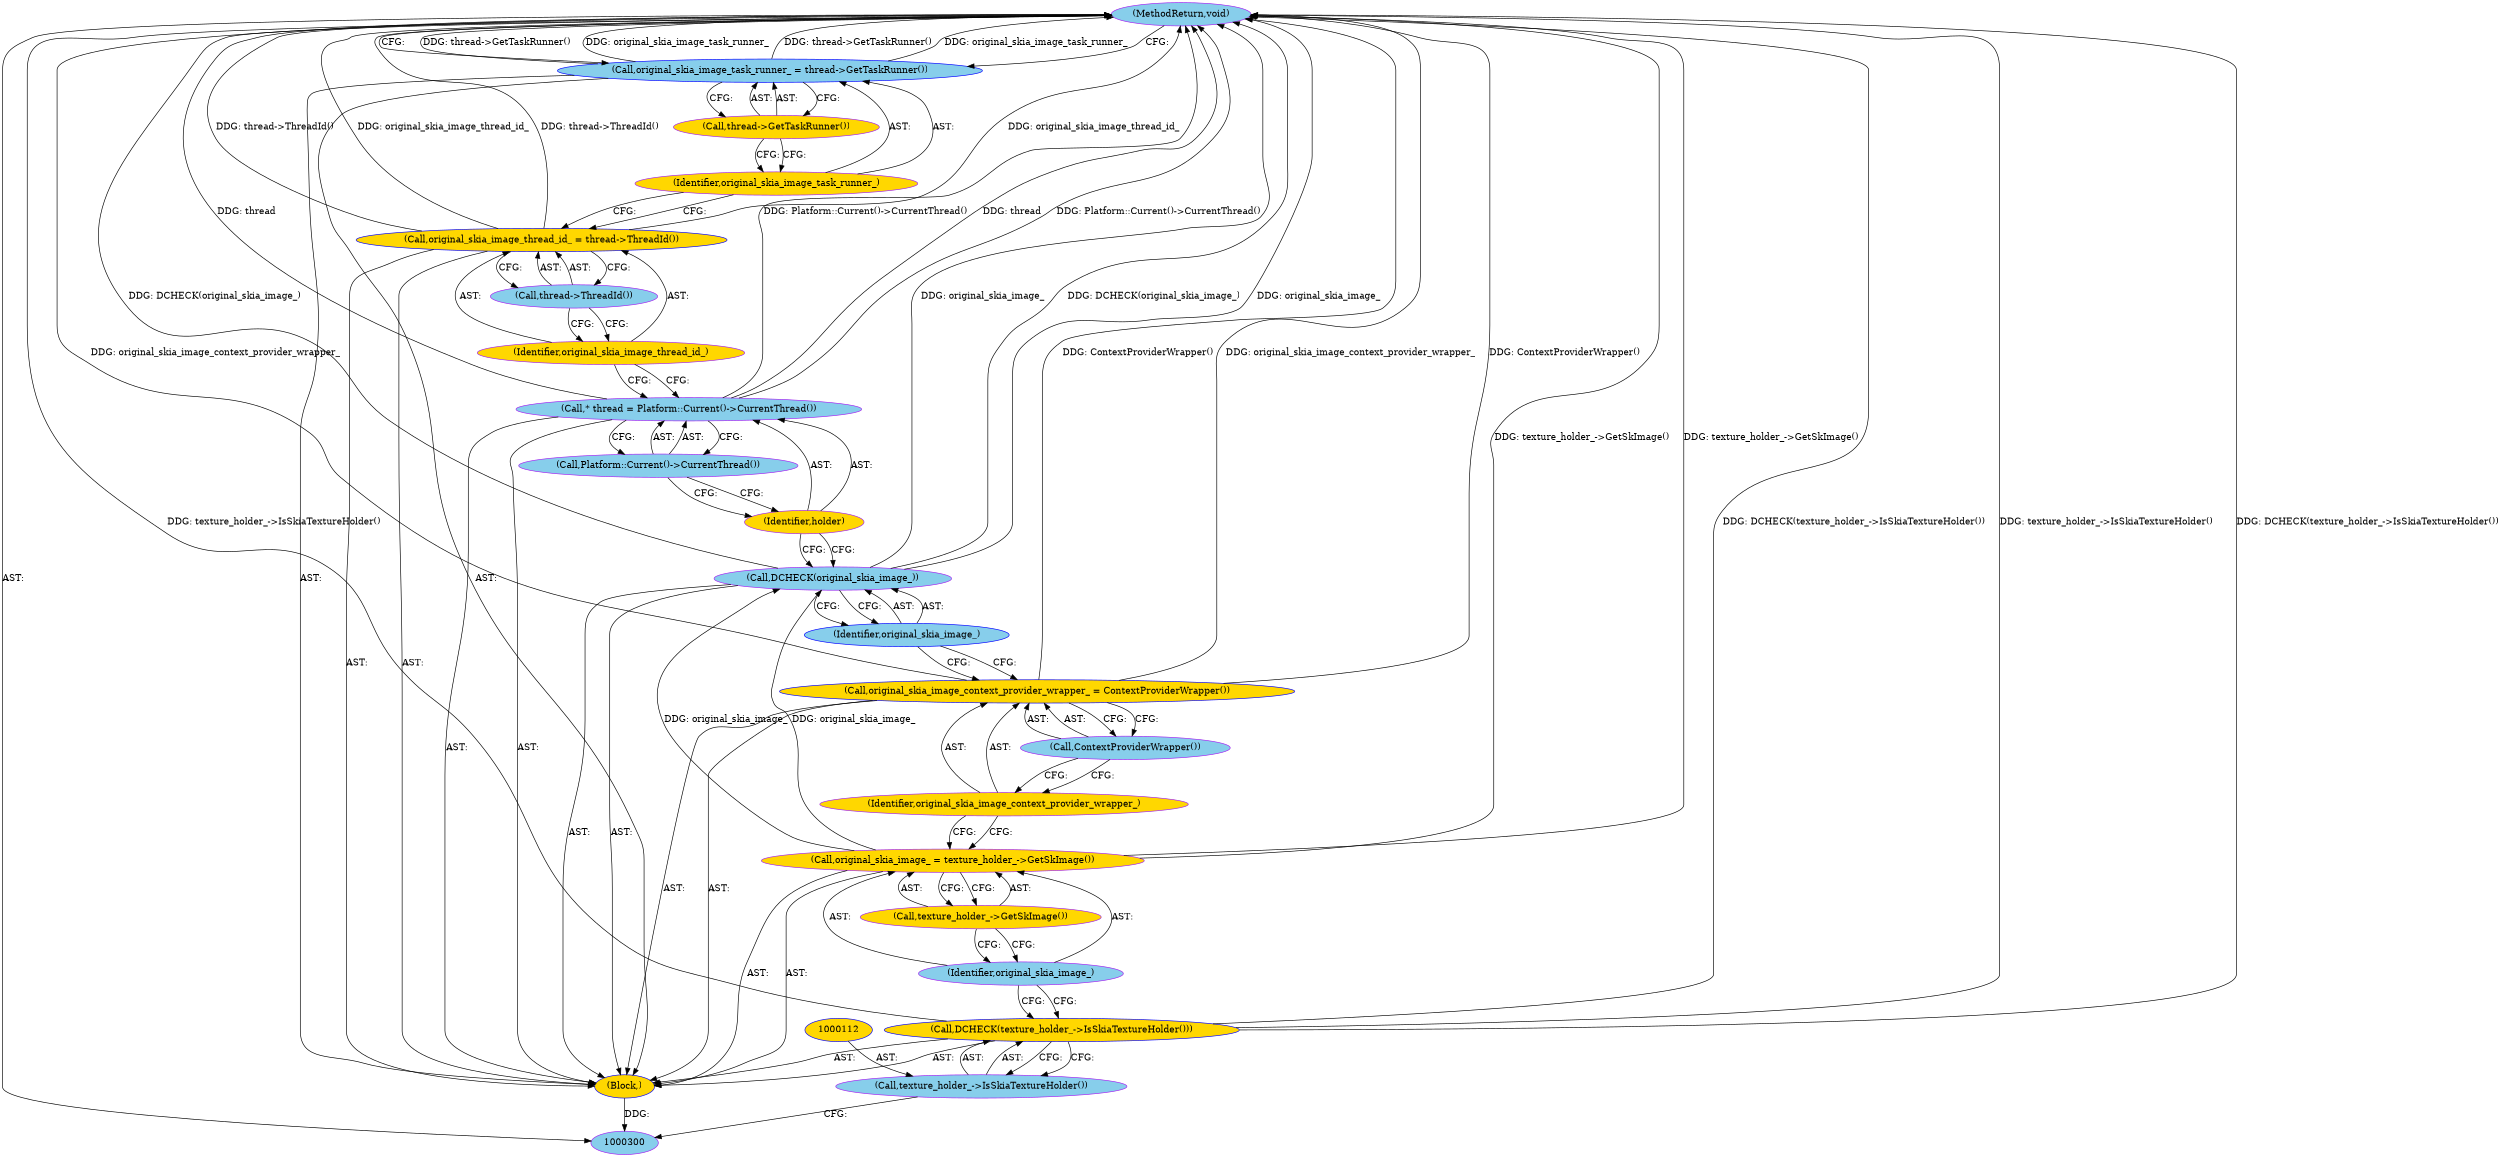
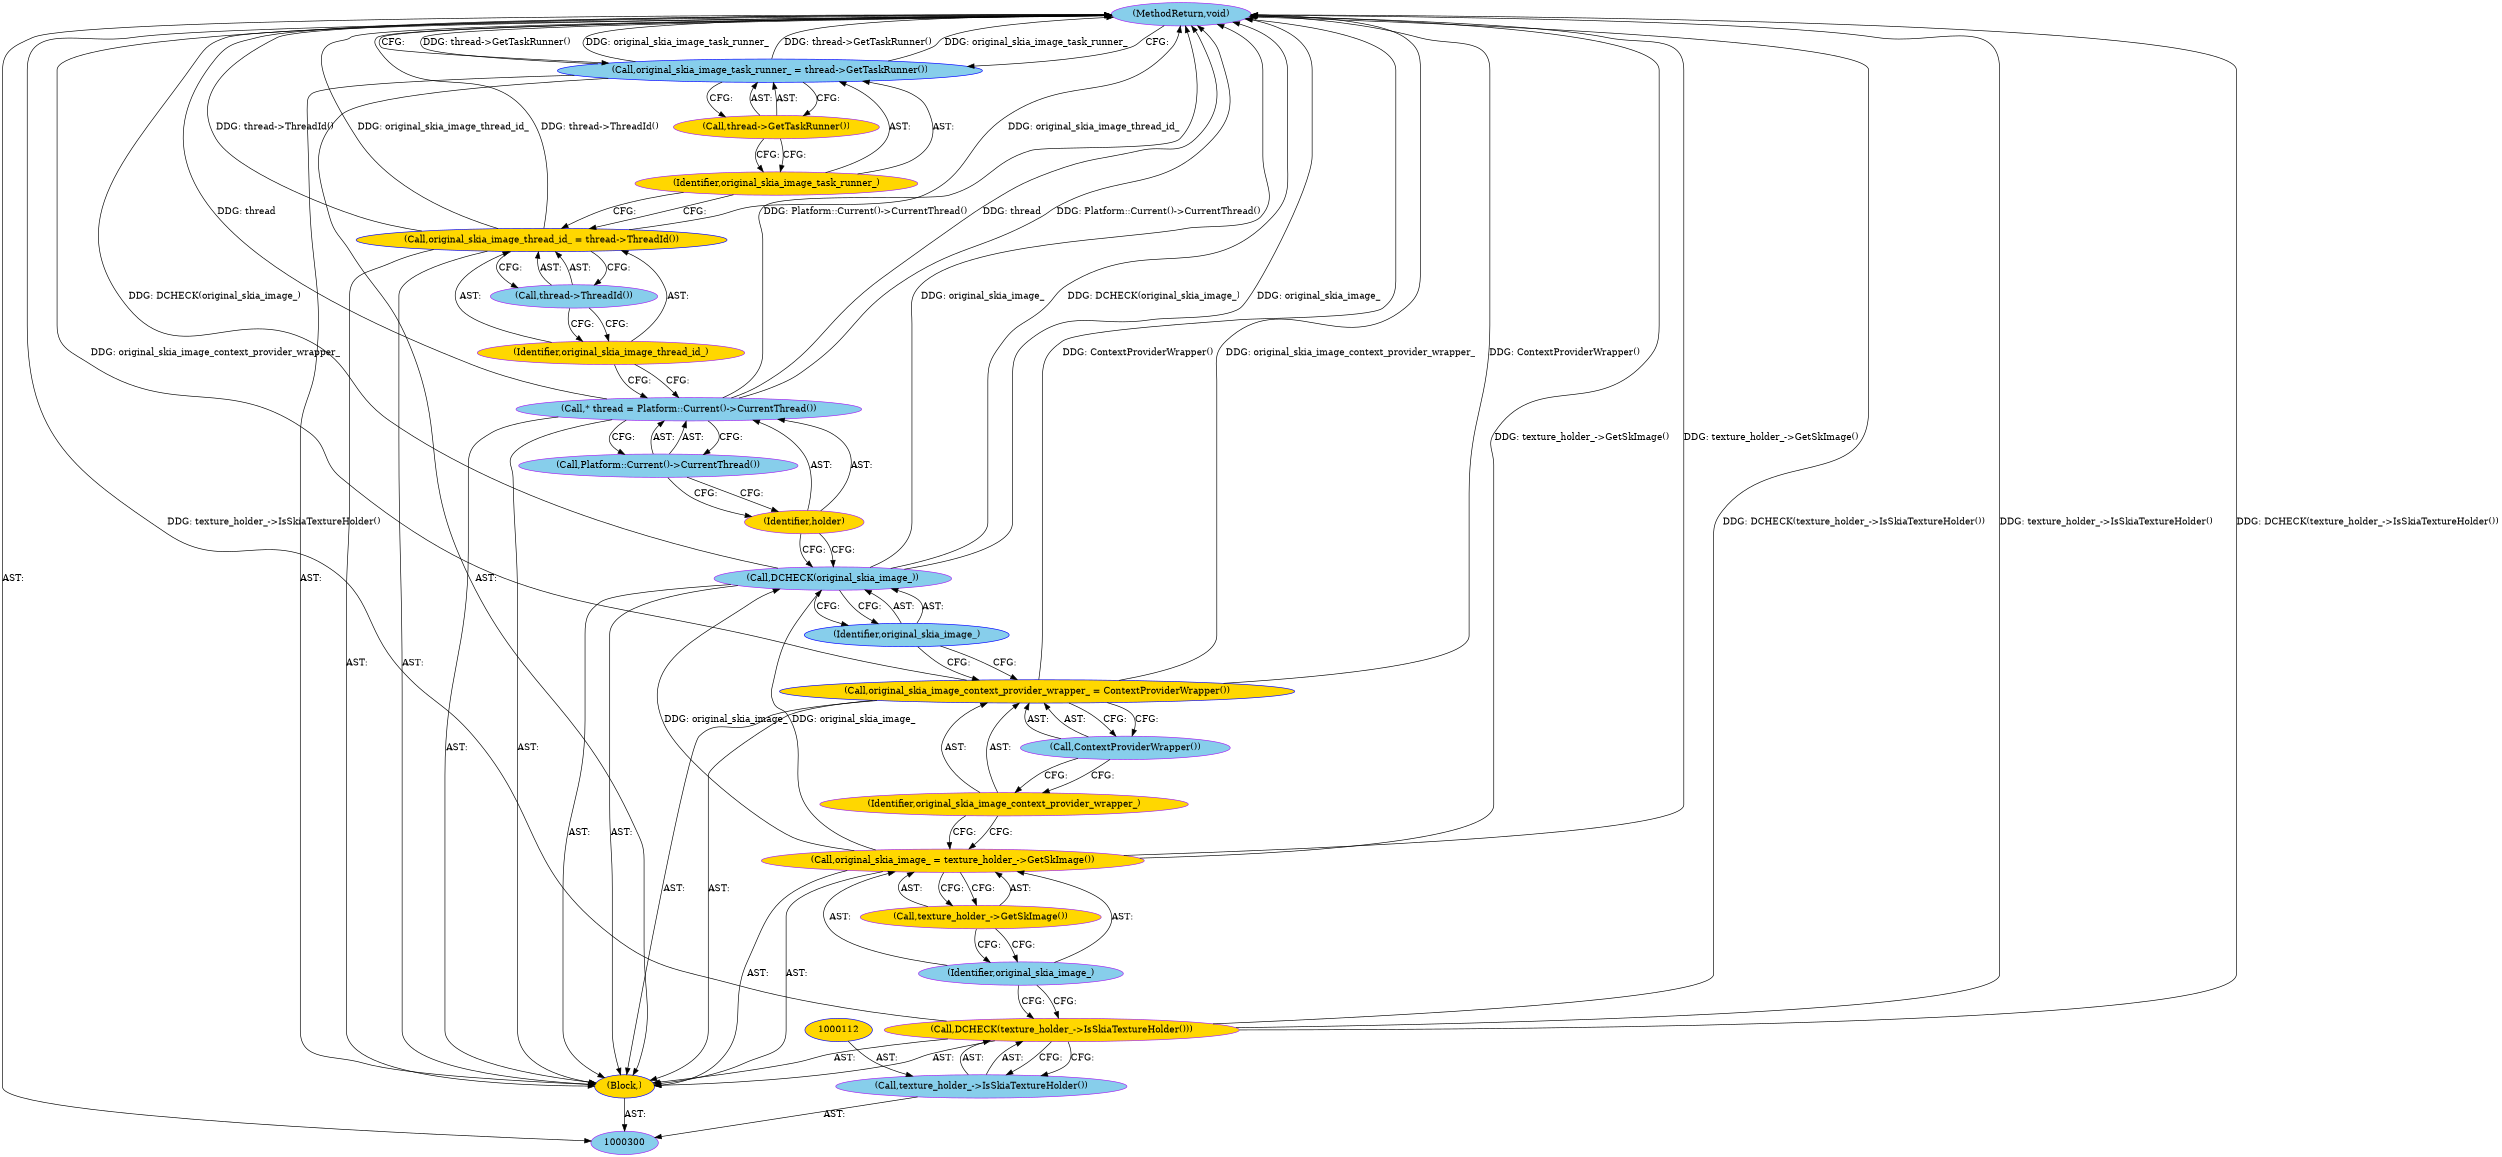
  digraph {
    node [color=purple fillcolor=gold style=filled]
    n1 [fillcolor=skyblue label="(MethodReturn,void)"]
    n2 [color=blue fillcolor=skyblue label="(Call,original_skia_image_task_runner_ = thread->GetTaskRunner())"]
    n3 [fillcolor=skyblue label=1000300]
    n4 [color=blue label="(Block,)"]
    n5 [label="(Call,thread->GetTaskRunner())"]
    n6 [fillcolor=skyblue label="(Call,texture_holder_->IsSkiaTextureHolder())"]
-   n7 [color=blue label="(Call,DCHECK(texture_holder_->IsSkiaTextureHolder()))"]
+   n7 [label="(Call,DCHECK(texture_holder_->IsSkiaTextureHolder()))"]
    n8 [label="(Call,texture_holder_->GetSkImage())"]
    n9 [label="(Call,original_skia_image_ = texture_holder_->GetSkImage())"]
    n10 [fillcolor=skyblue label="(Identifier,original_skia_image_)"]
    n11 [fillcolor=skyblue label="(Call,DCHECK(original_skia_image_))"]
    n12 [color=blue fillcolor=skyblue label="(Identifier,original_skia_image_)"]
    n13 [color=blue label="(Call,original_skia_image_context_provider_wrapper_ = ContextProviderWrapper())"]
    n14 [fillcolor=skyblue label="(Call,ContextProviderWrapper())"]
    n15 [label="(Identifier,original_skia_image_context_provider_wrapper_)"]
    n16 [label="(Identifier,holder)"]
    n17 [fillcolor=skyblue label="(Call,* thread = Platform::Current()->CurrentThread())"]
    n18 [fillcolor=skyblue label="(Call,Platform::Current()->CurrentThread())"]
    n19 [color=blue label="(Call,original_skia_image_thread_id_ = thread->ThreadId())"]
    n20 [fillcolor=skyblue label="(Call,thread->ThreadId())"]
    n21 [label="(Identifier,original_skia_image_thread_id_)"]
    n22 [label="(Identifier,original_skia_image_task_runner_)"]
    1000112 [color=blue]
    n1 -> n2 [label="CFG: "]
    n1 -> n2 [label="CFG: "]
    n1 -> n3 [label="AST: "]
    n2 -> n1 [label="DDG: thread->GetTaskRunner()"]
    n2 -> n1 [label="DDG: original_skia_image_task_runner_"]
    n2 -> n1 [label="DDG: thread->GetTaskRunner()"]
    n2 -> n1 [label="DDG: original_skia_image_task_runner_"]
    n2 -> n4 [label="AST: "]
    n2 -> n4 [label="AST: "]
    n2 -> n5 [label="CFG: "]
    n2 -> n5 [label="CFG: "]
-   n4 -> n3 [label="DDG: "]
+   n4 -> n3 [label="AST: "]
    n5 -> n2 [label="AST: "]
    n5 -> n2 [label="AST: "]
    n5 -> n22 [label="CFG: "]
    n5 -> n22 [label="CFG: "]
-   n6 -> n3 [label="CFG: "]
+   n6 -> n3 [label="AST: "]
    n6 -> n7 [label="AST: "]
    n6 -> n7 [label="AST: "]
    n7 -> n1 [label="DDG: texture_holder_->IsSkiaTextureHolder()"]
    n7 -> n1 [label="DDG: DCHECK(texture_holder_->IsSkiaTextureHolder())"]
    n7 -> n1 [label="DDG: texture_holder_->IsSkiaTextureHolder()"]
    n7 -> n1 [label="DDG: DCHECK(texture_holder_->IsSkiaTextureHolder())"]
    n7 -> n4 [label="AST: "]
    n7 -> n4 [label="AST: "]
    n7 -> n6 [label="CFG: "]
    n7 -> n6 [label="CFG: "]
    n8 -> n9 [label="AST: "]
    n8 -> n9 [label="AST: "]
    n8 -> n10 [label="CFG: "]
    n8 -> n10 [label="CFG: "]
    n9 -> n1 [label="DDG: texture_holder_->GetSkImage()"]
    n9 -> n1 [label="DDG: texture_holder_->GetSkImage()"]
    n9 -> n4 [label="AST: "]
    n9 -> n4 [label="AST: "]
    n9 -> n8 [label="CFG: "]
    n9 -> n8 [label="CFG: "]
    n9 -> n11 [label="DDG: original_skia_image_"]
    n9 -> n11 [label="DDG: original_skia_image_"]
    n10 -> n7 [label="CFG: "]
    n10 -> n7 [label="CFG: "]
    n10 -> n9 [label="AST: "]
    n10 -> n9 [label="AST: "]
    n11 -> n1 [label="DDG: DCHECK(original_skia_image_)"]
    n11 -> n1 [label="DDG: original_skia_image_"]
    n11 -> n1 [label="DDG: DCHECK(original_skia_image_)"]
    n11 -> n1 [label="DDG: original_skia_image_"]
    n11 -> n4 [label="AST: "]
    n11 -> n4 [label="AST: "]
    n11 -> n12 [label="CFG: "]
    n11 -> n12 [label="CFG: "]
    n12 -> n11 [label="AST: "]
    n12 -> n11 [label="AST: "]
    n12 -> n13 [label="CFG: "]
    n12 -> n13 [label="CFG: "]
    n13 -> n1 [label="DDG: original_skia_image_context_provider_wrapper_"]
    n13 -> n1 [label="DDG: ContextProviderWrapper()"]
    n13 -> n1 [label="DDG: original_skia_image_context_provider_wrapper_"]
    n13 -> n1 [label="DDG: ContextProviderWrapper()"]
    n13 -> n4 [label="AST: "]
    n13 -> n4 [label="AST: "]
    n13 -> n14 [label="CFG: "]
    n13 -> n14 [label="CFG: "]
    n14 -> n13 [label="AST: "]
    n14 -> n13 [label="AST: "]
    n14 -> n15 [label="CFG: "]
    n14 -> n15 [label="CFG: "]
    n15 -> n9 [label="CFG: "]
    n15 -> n9 [label="CFG: "]
    n15 -> n13 [label="AST: "]
    n15 -> n13 [label="AST: "]
    n16 -> n11 [label="CFG: "]
    n16 -> n11 [label="CFG: "]
    n16 -> n17 [label="AST: "]
    n16 -> n17 [label="AST: "]
    n17 -> n1 [label="DDG: thread"]
    n17 -> n1 [label="DDG: Platform::Current()->CurrentThread()"]
    n17 -> n1 [label="DDG: thread"]
    n17 -> n1 [label="DDG: Platform::Current()->CurrentThread()"]
    n17 -> n4 [label="AST: "]
    n17 -> n4 [label="AST: "]
    n17 -> n18 [label="CFG: "]
    n17 -> n18 [label="CFG: "]
    n18 -> n16 [label="CFG: "]
    n18 -> n16 [label="CFG: "]
    n18 -> n17 [label="AST: "]
    n18 -> n17 [label="AST: "]
    n19 -> n1 [label="DDG: original_skia_image_thread_id_"]
    n19 -> n1 [label="DDG: thread->ThreadId()"]
    n19 -> n1 [label="DDG: original_skia_image_thread_id_"]
    n19 -> n1 [label="DDG: thread->ThreadId()"]
    n19 -> n4 [label="AST: "]
    n19 -> n4 [label="AST: "]
    n19 -> n20 [label="CFG: "]
    n19 -> n20 [label="CFG: "]
    n20 -> n19 [label="AST: "]
    n20 -> n19 [label="AST: "]
    n20 -> n21 [label="CFG: "]
    n20 -> n21 [label="CFG: "]
    n21 -> n17 [label="CFG: "]
    n21 -> n17 [label="CFG: "]
    n21 -> n19 [label="AST: "]
    n21 -> n19 [label="AST: "]
    n22 -> n2 [label="AST: "]
    n22 -> n2 [label="AST: "]
    n22 -> n19 [label="CFG: "]
    n22 -> n19 [label="CFG: "]
    1000112 -> n6 [label="AST: "]
  }
